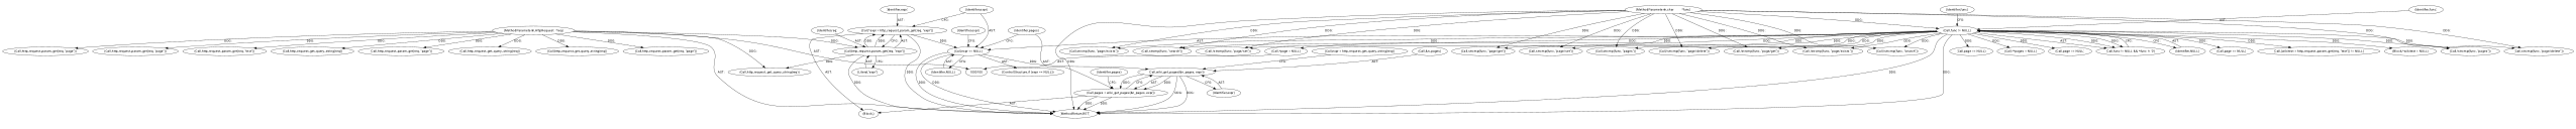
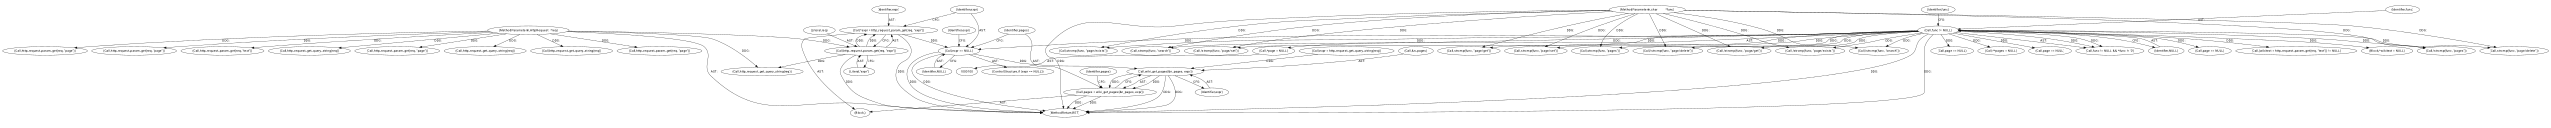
  digraph {
    fontname=Roboto
    node [fontname=Roboto]
    edge [fontname=Roboto]
    n1 [label="(Call,expr == NULL)"]
    n2 [label="(Call,wiki_get_pages(&n_pages, expr))"]
    n3 [label="(MethodReturn,RET)"]
    n4 [label="(Identifier,NULL)"]
    n5 [label="(ControlStructure,if (expr == NULL))"]
    n6 [label="(Call,pages = wiki_get_pages(&n_pages, expr))"]
    n7 [label="(Identifier,expr)"]
    n8 [label="(Call,*expr = http_request_param_get(req, \"expr\"))"]
    n9 [label="(Call,http_request_param_get(req, \"expr\"))"]
    n10 [label="(Block,)"]
    n11 [label="(Call,http_request_get_query_string(req))"]
    n12 [label="(Literal,\"expr\")"]
    n13 [label="(MethodParameterIn,HttpRequest  *req)"]
    n14 [label="(Call,http_request_get_query_string(req))"]
    n15 [label="(Call,http_request_get_query_string(req))"]
    n16 [label="(Call,http_request_param_get(req, \"page\"))"]
    n17 [label="(Call,http_request_param_get(req, \"page\"))"]
    n18 [label="(Call,http_request_param_get(req, \"page\"))"]
    n19 [label="(Call,http_request_param_get(req, \"text\"))"]
    n20 [label="(Call,http_request_get_query_string(req))"]
    n21 [label="(Call,http_request_param_get(req, \"page\"))"]
    1000100
    n23 [label="(Call,func != NULL)"]
    n24 [label="(Call,!strcmp(func, \"search\"))"]
    n25 [label="(Call,!strcmp(func, \"page/set\"))"]
    n26 [label="(Call,!strcmp(func, \"page/delete\"))"]
    n27 [label="(Block,*wikitext = NULL)"]
    n28 [label="(Call,!strcmp(func, \"page/get\"))"]
    n29 [label="(Call,!strcmp(func, \"pages\"))"]
    n30 [label="(Call,page == NULL)"]
    n31 [label="(Call,strcmp(func, \"pages\"))"]
    n32 [label="(Call,**pages = NULL)"]
    n33 [label="(Call,strcmp(func, \"search\"))"]
    n34 [label="(Call,strcmp(func, \"page/get\"))"]
    n35 [label="(Call,page == NULL)"]
    n36 [label="(Call,*page = NULL)"]
    n37 [label="(Call,strcmp(func, \"page/delete\"))"]
    n38 [label="(Call,strcmp(func, \"page/set\"))"]
    n39 [label="(Call,func != NULL && *func != '\0')"]
    n40 [label="(Call,strcmp(func, \"page/exists\"))"]
    n41 [label="(Identifier,NULL)"]
    n42 [label="(Call,page == NULL)"]
    n43 [label="(Call,(wikitext = http_request_param_get(req, \"text\")) != NULL)"]
    n44 [label="(Call,!strcmp(func, \"page/exists\"))"]
    n45 [label="(MethodParameterIn,char         *func)"]
    n46 [label="(Identifier,expr)"]
    n47 [label="(Identifier,func)"]
    n48 [label="(Call,expr = http_request_get_query_string(req))"]
-   n49 [label="(Identifier,req)"]
+   n49 [label="(Literal,req)"]
    n50 [label="(Identifier,func)"]
    n51 [label="(Identifier,expr)"]
    n52 [label="(Identifier,pages)"]
    n53 [label="(Identifier,pages)"]
    n54 [label="(Identifier,expr)"]
    n55 [label="(Call,&n_pages)"]
    n1 -> n2 [label="DDG: "]
    n1 -> n3 [label="DDG: "]
    n1 -> n3 [label="DDG: "]
    n1 -> n4 [label="CFG: "]
    n1 -> n5 [label="AST: "]
    n2 -> n3 [label="DDG: "]
    n2 -> n3 [label="DDG: "]
    n2 -> n6 [label="AST: "]
    n2 -> n6 [label="DDG: "]
    n2 -> n6 [label="DDG: "]
    n2 -> n7 [label="CFG: "]
    n4 -> n1 [label="AST: "]
    n6 -> n2 [label="CFG: "]
    n6 -> n3 [label="DDG: "]
    n6 -> n3 [label="DDG: "]
    n6 -> n10 [label="AST: "]
    n7 -> n2 [label="AST: "]
    n8 -> n1 [label="DDG: "]
    n8 -> n3 [label="DDG: "]
    n8 -> n9 [label="CFG: "]
    n8 -> n10 [label="AST: "]
    n9 -> n3 [label="DDG: "]
    n9 -> n8 [label="AST: "]
    n9 -> n8 [label="DDG: "]
    n9 -> n8 [label="DDG: "]
    n9 -> n11 [label="DDG: "]
    n9 -> n12 [label="CFG: "]
    n12 -> n9 [label="AST: "]
    n13 -> n3 [label="AST: "]
    n13 -> n9 [label="DDG: "]
    n13 -> n11 [label="DDG: "]
    n13 -> n14 [label="DDG: "]
    n13 -> n15 [label="DDG: "]
    n13 -> n16 [label="DDG: "]
    n13 -> n17 [label="DDG: "]
    n13 -> n18 [label="DDG: "]
    n13 -> n19 [label="DDG: "]
    n13 -> n20 [label="DDG: "]
    n13 -> n21 [label="DDG: "]
-   n13 -> 1000100 [label="AST: "]
-   n23 -> n1 [label="AST: "]
+   n23 -> n1 [label="DDG: "]
    n23 -> n3 [label="DDG: "]
    n23 -> n3 [label="DDG: "]
    n23 -> n24 [label="DDG: "]
    n23 -> n25 [label="DDG: "]
    n23 -> n26 [label="DDG: "]
    n23 -> n27 [label="DDG: "]
    n23 -> n28 [label="DDG: "]
    n23 -> n29 [label="DDG: "]
    n23 -> n30 [label="DDG: "]
    n23 -> n31 [label="DDG: "]
    n23 -> n32 [label="DDG: "]
    n23 -> n33 [label="DDG: "]
    n23 -> n34 [label="DDG: "]
    n23 -> n35 [label="DDG: "]
-   n23 -> n36 [label="DDG: "]
+   n23 -> n36 [label="AST: "]
    n23 -> n37 [label="DDG: "]
    n23 -> n38 [label="DDG: "]
    n23 -> n39 [label="AST: "]
    n23 -> n39 [label="DDG: "]
    n23 -> n39 [label="DDG: "]
    n23 -> n40 [label="DDG: "]
    n23 -> n41 [label="CFG: "]
    n23 -> n42 [label="DDG: "]
    n23 -> n43 [label="DDG: "]
    n23 -> n44 [label="DDG: "]
    n36 -> 1000100 [label="AST: "]
-   n39 -> n23 [label="CFG: "]
    n41 -> n23 [label="AST: "]
    n45 -> n3 [label="DDG: "]
-   n45 -> n23 [label="DDG: "]
    n45 -> n24 [label="DDG: "]
    n45 -> n25 [label="DDG: "]
    n45 -> n26 [label="DDG: "]
    n45 -> n28 [label="DDG: "]
    n45 -> n29 [label="DDG: "]
    n45 -> n31 [label="DDG: "]
    n45 -> n33 [label="DDG: "]
    n45 -> n34 [label="DDG: "]
    n45 -> n37 [label="DDG: "]
    n45 -> n38 [label="DDG: "]
    n45 -> n40 [label="DDG: "]
    n45 -> n44 [label="DDG: "]
    n46 -> n1 [label="AST: "]
    n46 -> n8 [label="CFG: "]
    n47 -> n23 [label="CFG: "]
-   n48 -> n2 [label="CFG: "]
+   n48 -> n2 [label="DDG: "]
    n49 -> n9 [label="AST: "]
    n50 -> n23 [label="AST: "]
    n51 -> n1 [label="CFG: "]
    n52 -> n6 [label="CFG: "]
    n53 -> n1 [label="CFG: "]
    n53 -> n6 [label="AST: "]
    n54 -> n8 [label="AST: "]
    n55 -> n2 [label="AST: "]
  }
